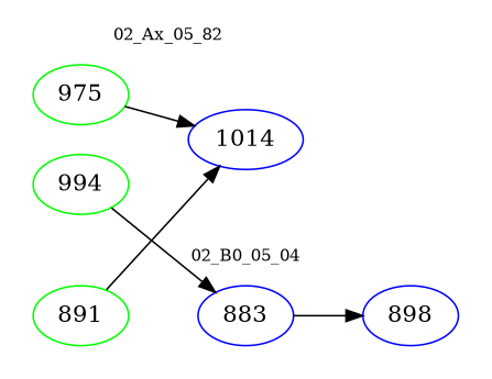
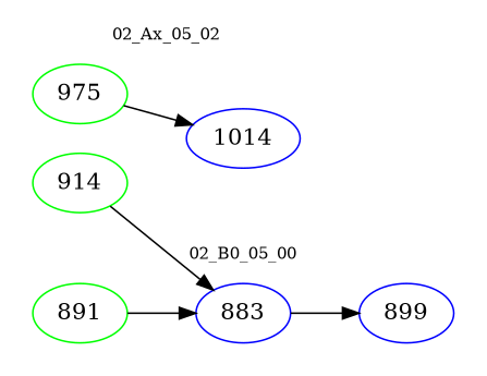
  digraph {
    rankdir=LR
    node [color=green]
    edge [color=black]
-   n1 [label=994]
+   n1 [label=914]
    n2 [label=975]
    n3 [color=blue label=1014]
    n4 [label=891]
    n5 [color=blue label=883]
-   n6 [color=blue label=898]
+   n6 [color=blue label=899]
    subgraph cluster_1 {
      color=white
      fontsize=10
-     label="02_Ax_05_82"
+     label="02_Ax_05_02"
      n1
      n2
      n3
    }
    subgraph cluster_2 {
      color=white
      fontsize=10
-     label="02_B0_05_04"
+     label="02_B0_05_00"
      n4
      n5
      n6
    }
    n1 -> n5
    n2 -> n3
-   n4 -> n3
+   n4 -> n5
    n5 -> n6
  }
